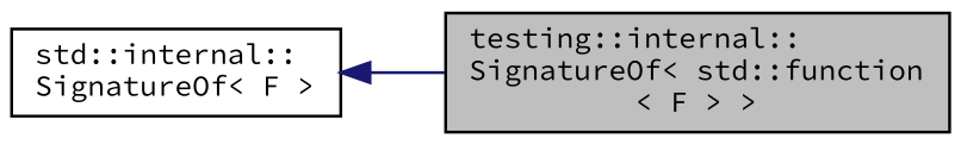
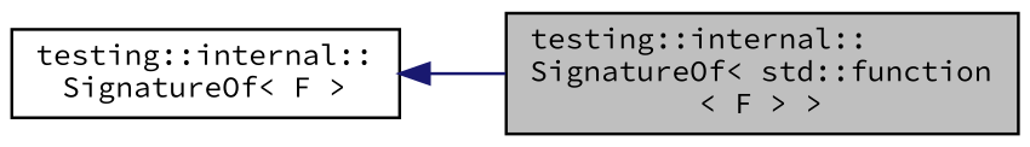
  digraph {
    rankdir=LR
    fontname="Source Code Pro"
    node [color=black fontname="Source Code Pro" fontsize=10 shape=record style=filled]
    n1 [fillcolor=grey75 fontcolor=black height=0.2 label="testing::internal::\lSignatureOf\< std::function\l\< F \> \>" width=0.4]
-   n2 [fillcolor=white height=0.2 label="std::internal::\lSignatureOf\< F \>" width=0.4]
+   n2 [fillcolor=white height=0.2 label="testing::internal::\lSignatureOf\< F \>" width=0.4]
    n2 -> n1 [color=midnightblue dir=back fontname="Source Code Pro" fontsize=10 labelfontname=Helvetica labelfontsize=10 style=solid]
  }
